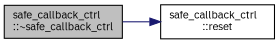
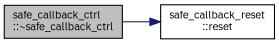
  digraph {
    rankdir=LR
    fontname="IBM Plex Sans"
    node [color=black fontname="IBM Plex Sans" fontsize=10 shape=record style=filled]
    n1 [fillcolor=grey75 fontcolor=black height=0.2 label="safe_callback_ctrl\l::~safe_callback_ctrl" width=0.4]
-   n2 [fillcolor=white height=0.2 label="safe_callback_ctrl\l::reset" width=0.4]
+   n2 [fillcolor=white height=0.2 label="safe_callback_reset\l::reset" width=0.4]
    n1 -> n2 [color=midnightblue fontname="IBM Plex Sans" fontsize=10 labelfontname=Helvetica labelfontsize=10 style=solid]
  }
